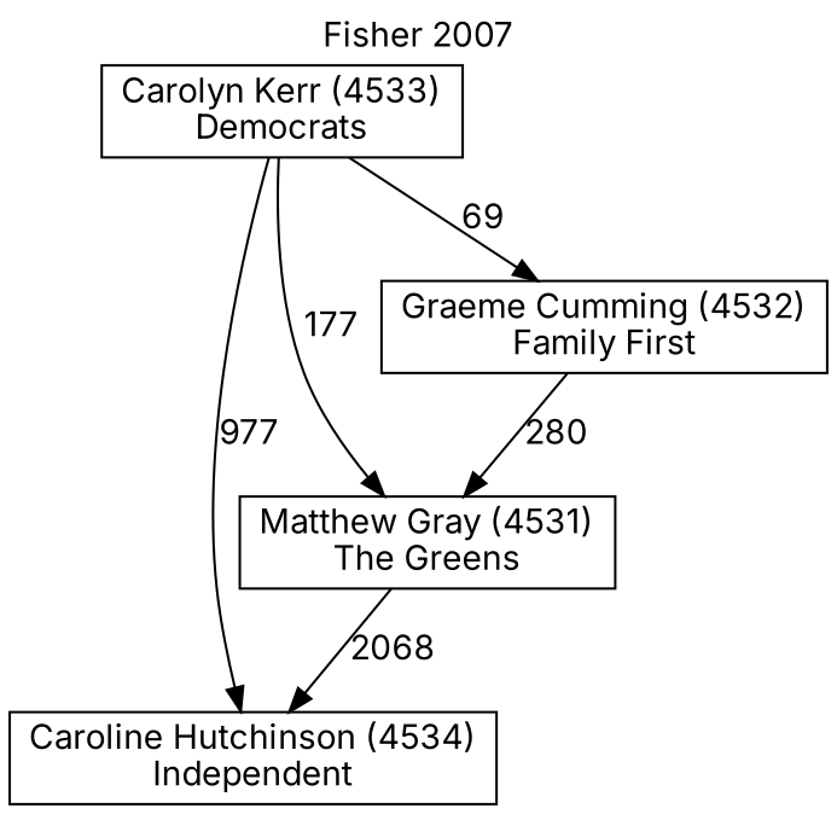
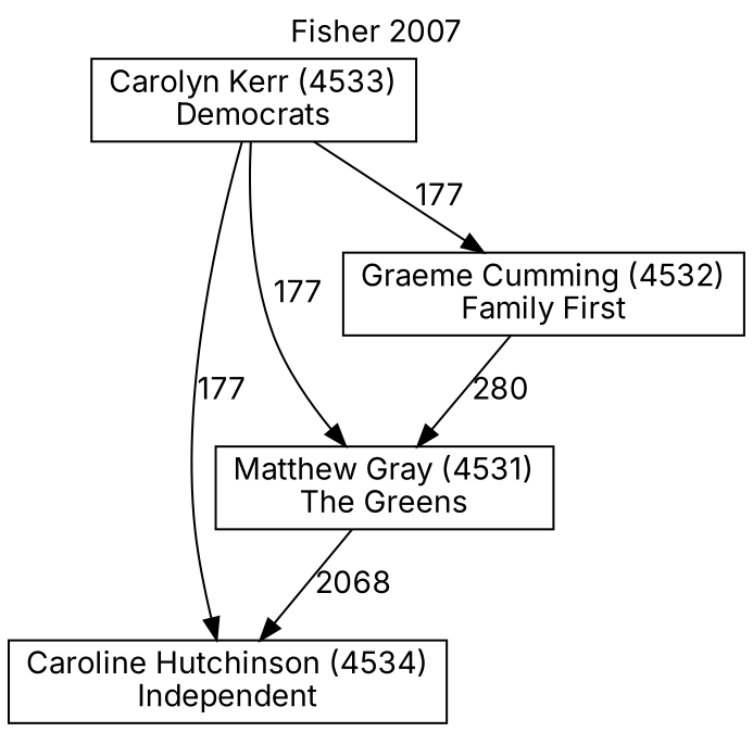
  digraph {
    fontname=Inter
    label="Fisher 2007"
    labelloc=t
    mclimit=10
    node [fontname=Inter shape=box]
    edge [fontname=Inter]
    n1 [label="Caroline Hutchinson (4534)\nIndependent"]
    n2 [label="Matthew Gray (4531)\nThe Greens"]
    n3 [label="Graeme Cumming (4532)\nFamily First"]
    n4 [label="Carolyn Kerr (4533)\nDemocrats"]
    n2 -> n1 [label=2068]
    n3 -> n2 [label=280]
-   n4 -> n1 [label=977]
+   n4 -> n1 [label=177]
    n4 -> n2 [label=177]
-   n4 -> n3 [label=69]
+   n4 -> n3 [label=177]
  }
